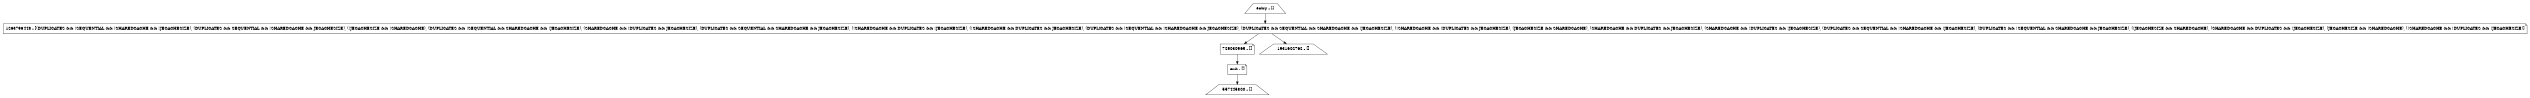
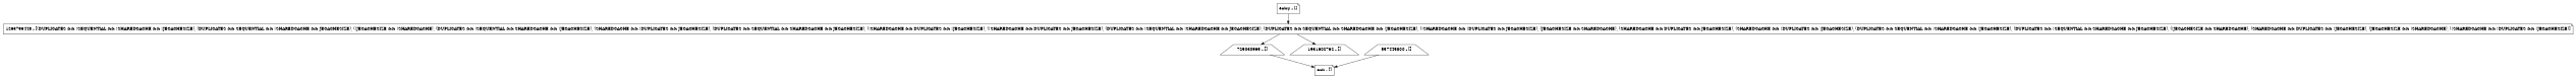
  digraph {
    node [shape=note]
-   n1 [label="entry - []" shape=trapezium]
+   n1 [label="entry - []"]
    n2 [label="1263796448 - [(DUPLICATES && !SEQUENTIAL && !SHAREDCACHE && !JECACHESIZE), (DUPLICATES && SEQUENTIAL && !SHAREDCACHE && JECACHESIZE), (!JECACHESIZE && !SHAREDCACHE), (DUPLICATES && !SEQUENTIAL && SHAREDCACHE && !JECACHESIZE), (SHAREDCACHE && !DUPLICATES && JECACHESIZE), (DUPLICATES && SEQUENTIAL && SHAREDCACHE && JECACHESIZE), (!SHAREDCACHE && DUPLICATES && !JECACHESIZE), (!SHAREDCACHE && DUPLICATES && JECACHESIZE), (DUPLICATES && !SEQUENTIAL && !SHAREDCACHE && JECACHESIZE), (DUPLICATES && SEQUENTIAL && SHAREDCACHE && !JECACHESIZE), (!SHAREDCACHE && !DUPLICATES && JECACHESIZE), (JECACHESIZE && SHAREDCACHE), (SHAREDCACHE && DUPLICATES && JECACHESIZE), (SHAREDCACHE && !DUPLICATES && !JECACHESIZE), (DUPLICATES && SEQUENTIAL && !SHAREDCACHE && !JECACHESIZE), (DUPLICATES && !SEQUENTIAL && SHAREDCACHE && JECACHESIZE), (!JECACHESIZE && SHAREDCACHE), (SHAREDCACHE && DUPLICATES && !JECACHESIZE), (JECACHESIZE && !SHAREDCACHE), (!SHAREDCACHE && !DUPLICATES && !JECACHESIZE)]"]
-   n3 [label="729030965 - []"]
+   n3 [label="729030965 - []" shape=trapezium]
    n4 [label="1931602762 - []" shape=trapezium]
    n5 [label="exit - []"]
    n6 [label="557445800 - []" shape=trapezium]
    n1 -> n2
    n2 -> n3
    n2 -> n4
    n3 -> n5
-   n5 -> n6
+   n6 -> n5
  }
